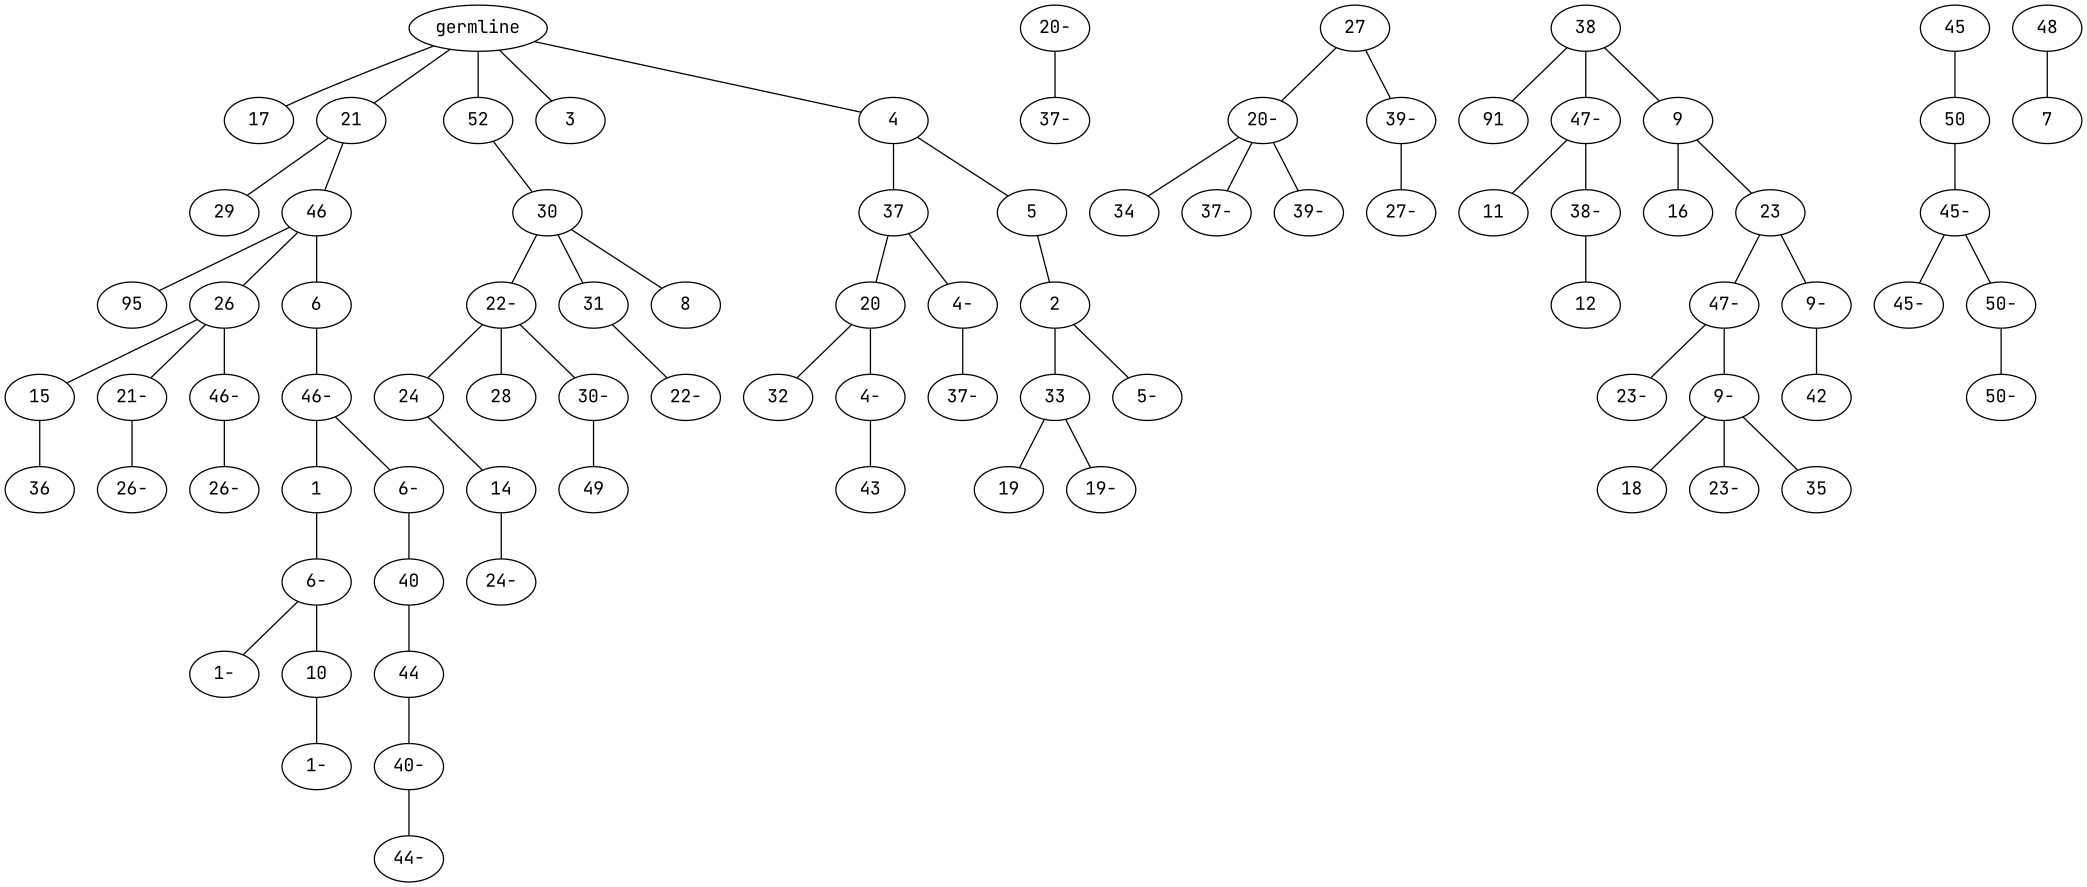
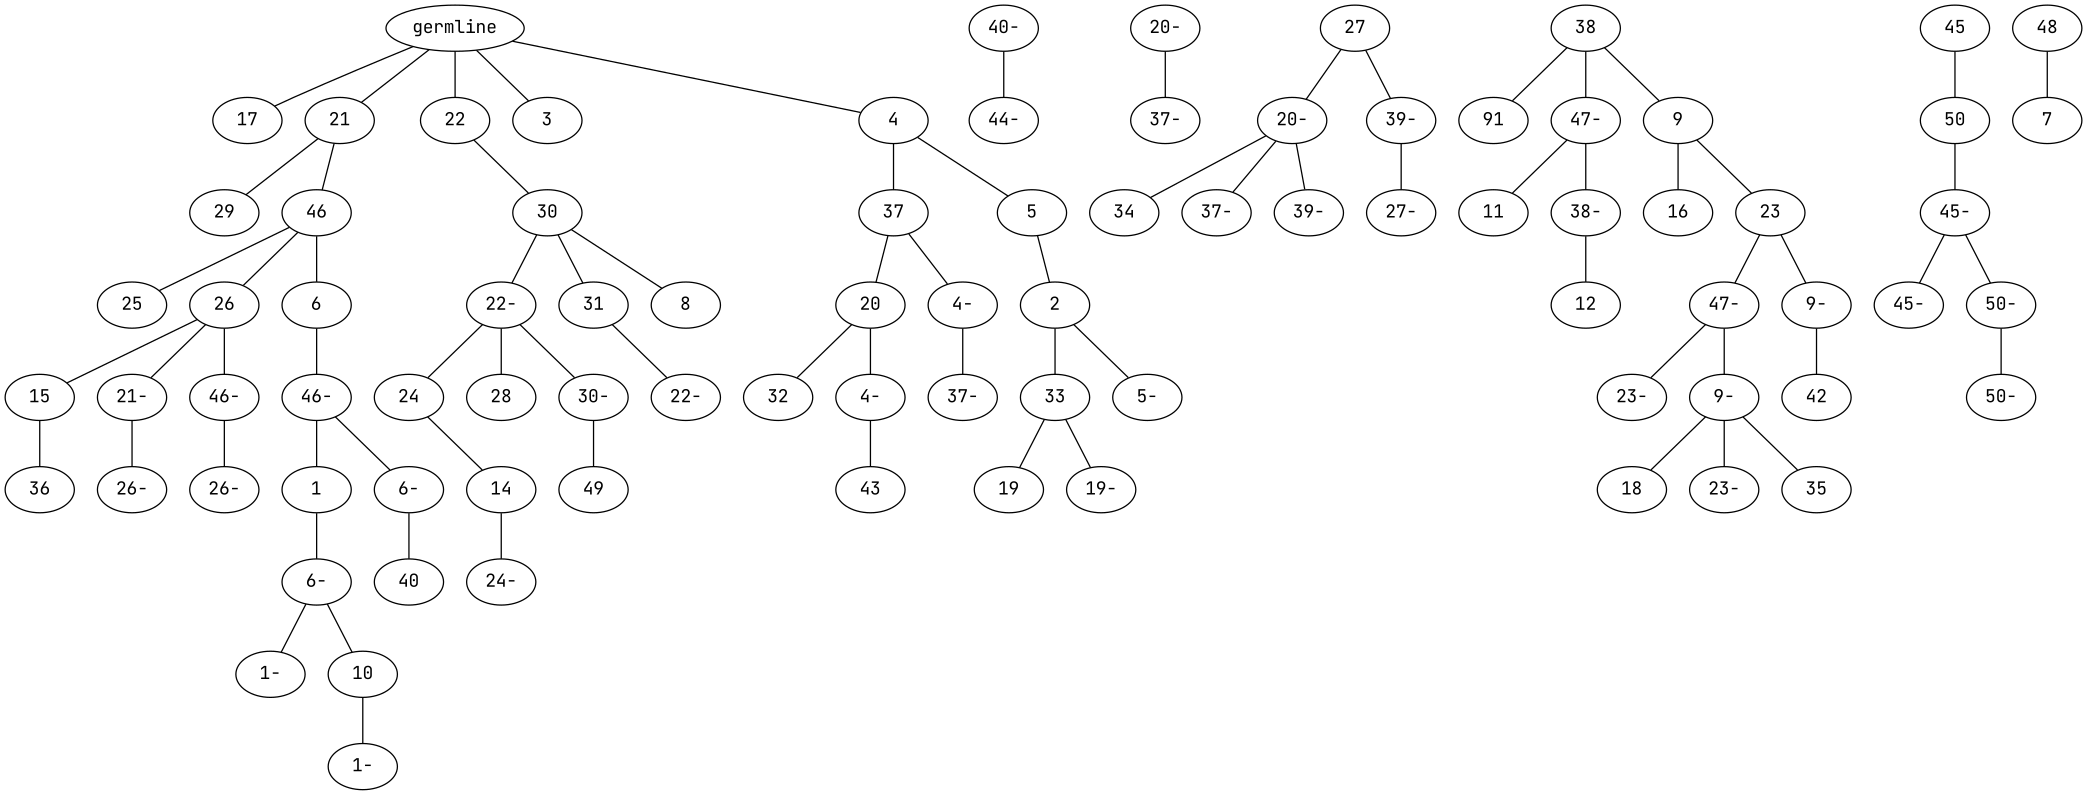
  graph {
    fontname="JetBrains Mono"
    node [fontname="JetBrains Mono"]
    edge [fontname="JetBrains Mono"]
    n1 [label=germline]
    n2 [label=17]
    n3 [label=21]
-   n4 [label=52]
+   n4 [label=22]
    n5 [label=3]
    n6 [label=4]
    n7 [label=29]
    n8 [label=46]
    n9 [label=30]
    n10 [label=37]
    n11 [label=5]
-   n12 [label=95]
+   n12 [label=25]
    n13 [label=26]
    n14 [label=6]
    n15 [label=15]
    n16 [label="21-"]
    n17 [label="46-"]
    n18 [label="46-"]
    n19 [label=36]
    n20 [label="26-"]
    n21 [label="26-"]
    n22 [label=1]
    n23 [label="6-"]
    n24 [label="6-"]
    n25 [label=40]
    n26 [label="1-"]
    n27 [label=10]
    n28 [label="1-"]
-   n29 [label=44]
    n30 [label="40-"]
    n31 [label="44-"]
    n32 [label="22-"]
    n33 [label=31]
    n34 [label=8]
    n35 [label=24]
    n36 [label=28]
    n37 [label="30-"]
    n38 [label="22-"]
    n39 [label=14]
    n40 [label=49]
    n41 [label="24-"]
    n42 [label=20]
    n43 [label="4-"]
    n44 [label=2]
    n45 [label=32]
    n46 [label="4-"]
    n47 [label="37-"]
    n48 [label=43]
    n49 [label="20-"]
    n50 [label="37-"]
    n51 [label=27]
    n52 [label="20-"]
    n53 [label="39-"]
    n54 [label=34]
    n55 [label="37-"]
    n56 [label="39-"]
    n57 [label="27-"]
    n58 [label=33]
    n59 [label="5-"]
    n60 [label=19]
    n61 [label="19-"]
    n62 [label=38]
    n63 [label=91]
    n64 [label="47-"]
    n65 [label=9]
    n66 [label=45]
    n67 [label=50]
    n68 [label=11]
    n69 [label="38-"]
    n70 [label=16]
    n71 [label=23]
    n72 [label=12]
    n73 [label="47-"]
    n74 [label="9-"]
    n75 [label="23-"]
    n76 [label="9-"]
    n77 [label=48]
    n78 [label=7]
    n79 [label=42]
    n80 [label=18]
    n81 [label="23-"]
    n82 [label=35]
    n83 [label="45-"]
    n84 [label="45-"]
    n85 [label="50-"]
    n86 [label="50-"]
    n1 -- n2
    n1 -- n3
    n1 -- n4
    n1 -- n5
    n1 -- n6
    n3 -- n7
    n3 -- n8
    n4 -- n9
    n6 -- n10
    n6 -- n11
    n8 -- n12
    n8 -- n13
    n8 -- n14
    n9 -- n32
    n9 -- n33
    n9 -- n34
    n10 -- n42
    n10 -- n43
    n11 -- n44
    n13 -- n15
    n13 -- n16
    n13 -- n17
    n14 -- n18
    n15 -- n19
    n16 -- n20
    n17 -- n21
    n18 -- n22
    n18 -- n23
    n22 -- n24
    n23 -- n25
    n24 -- n26
    n24 -- n27
-   n25 -- n29
    n27 -- n28
-   n29 -- n30
    n30 -- n31
    n32 -- n35
    n32 -- n36
    n32 -- n37
    n33 -- n38
    n35 -- n39
    n37 -- n40
    n39 -- n41
    n42 -- n45
    n42 -- n46
    n43 -- n47
    n44 -- n58
    n44 -- n59
    n46 -- n48
    n49 -- n50
    n51 -- n52
    n51 -- n53
    n52 -- n54
    n52 -- n55
    n52 -- n56
    n53 -- n57
    n58 -- n60
    n58 -- n61
    n62 -- n63
    n62 -- n64
    n62 -- n65
    n64 -- n68
    n64 -- n69
    n65 -- n70
    n65 -- n71
    n66 -- n67
    n67 -- n83
    n69 -- n72
    n71 -- n73
    n71 -- n74
    n73 -- n75
    n73 -- n76
    n74 -- n79
    n76 -- n80
    n76 -- n81
    n76 -- n82
    n77 -- n78
    n83 -- n84
    n83 -- n85
    n85 -- n86
  }
